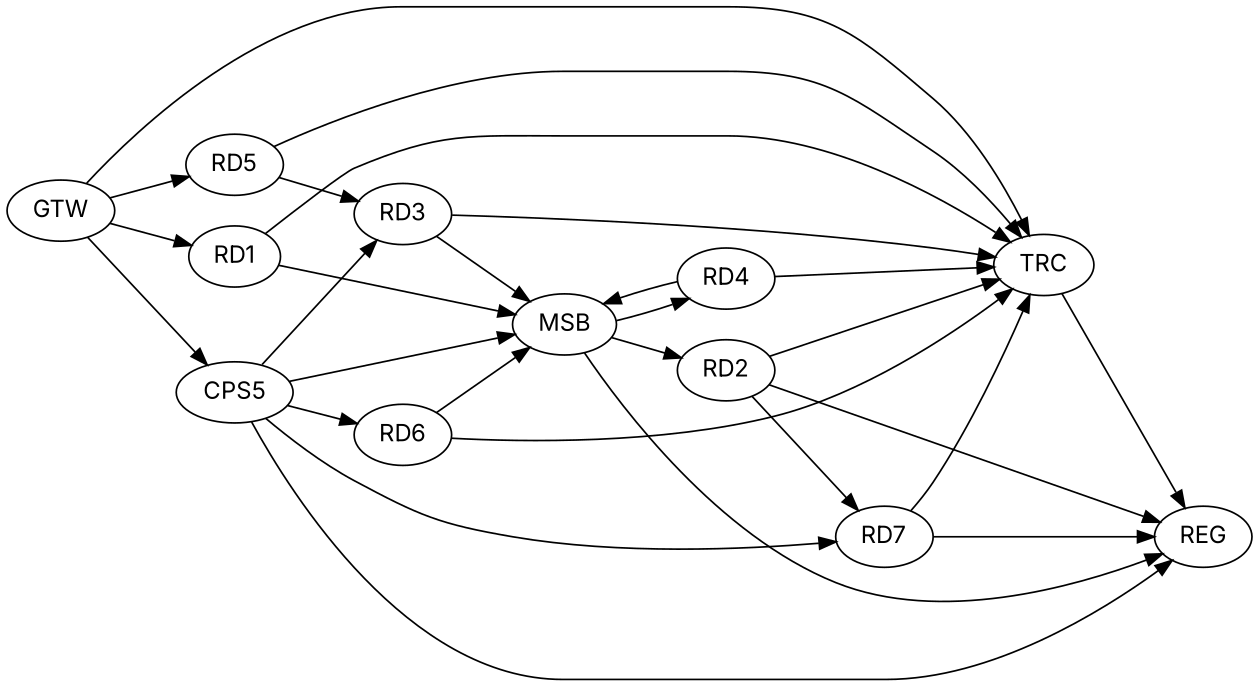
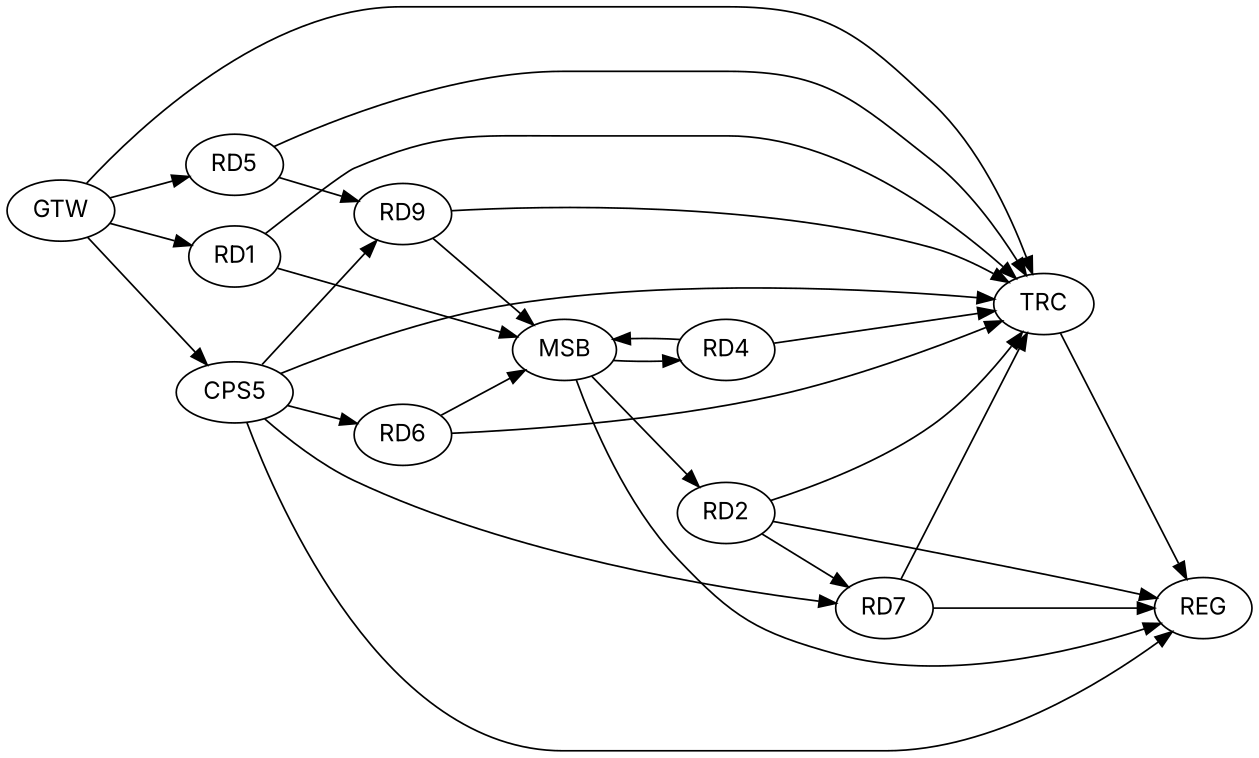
  strict digraph {
    fontname=Inter
    rankdir=LR
    node [fontname=Inter]
    edge [fontname=Inter]
    n1 [label=RD1]
    n2 [label=MSB]
    n3 [label=TRC]
    n4 [label=RD2]
    n5 [label=REG]
    n6 [label=RD4]
    n7 [label=RD7]
-   n8 [label=RD3]
+   n8 [label=RD9]
    n9 [label=RD5]
    n10 [label=RD6]
    n11 [label=CPS5]
    n12 [label=GTW]
    n1 -> n2
    n1 -> n3
    n2 -> n4
    n2 -> n5
    n2 -> n6
    n3 -> n5
    n4 -> n3
    n4 -> n5
    n4 -> n7
    n6 -> n2
    n6 -> n3
    n7 -> n3
    n7 -> n5
    n8 -> n2
    n8 -> n3
    n9 -> n3
    n9 -> n8
    n10 -> n2
    n10 -> n3
-   n11 -> n2
+   n11 -> n3
    n11 -> n5
    n11 -> n7
    n11 -> n8
    n11 -> n10
    n12 -> n1
    n12 -> n3
    n12 -> n9
    n12 -> n11
  }
